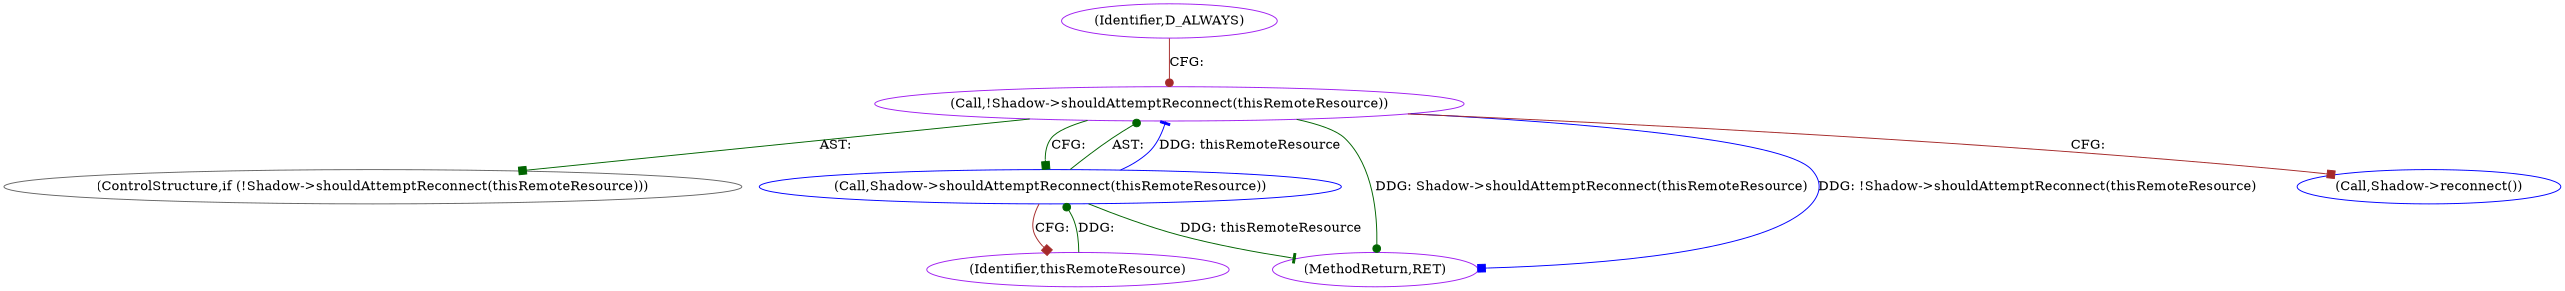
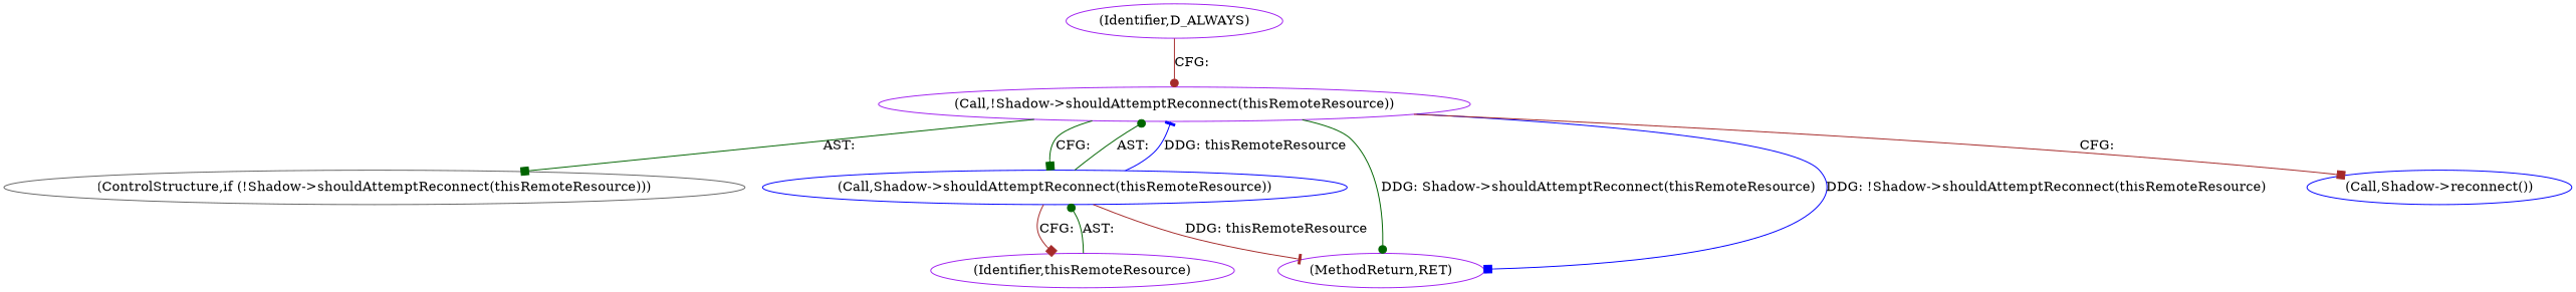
  digraph {
    node [color=purple]
    edge [arrowhead=box color=darkgreen]
    n1 [label="(Call,!Shadow->shouldAttemptReconnect(thisRemoteResource))"]
    n2 [color=blue label="(Call,Shadow->shouldAttemptReconnect(thisRemoteResource))"]
    n3 [color=gray40 label="(ControlStructure,if (!Shadow->shouldAttemptReconnect(thisRemoteResource)))"]
    n4 [label="(MethodReturn,RET)"]
    n5 [color=blue label="(Call,Shadow->reconnect())"]
    n6 [label="(Identifier,thisRemoteResource)"]
    n7 [label="(Identifier,D_ALWAYS)"]
    n1 -> n2 [label="CFG: "]
    n1 -> n3 [label="AST: "]
    n1 -> n4 [arrowhead=dot label="DDG: Shadow->shouldAttemptReconnect(thisRemoteResource)"]
    n1 -> n4 [color=blue label="DDG: !Shadow->shouldAttemptReconnect(thisRemoteResource)"]
    n1 -> n5 [color=brown label="CFG: "]
    n2 -> n1 [arrowhead=dot label="AST: "]
    n2 -> n1 [arrowhead=tee color=blue label="DDG: thisRemoteResource"]
-   n2 -> n4 [arrowhead=tee label="DDG: thisRemoteResource"]
+   n2 -> n4 [arrowhead=tee color=brown label="DDG: thisRemoteResource"]
    n2 -> n6 [color=brown label="CFG: "]
-   n6 -> n2 [arrowhead=dot label="DDG: "]
+   n6 -> n2 [arrowhead=dot label="AST: "]
    n7 -> n1 [arrowhead=dot color=brown label="CFG: "]
  }
